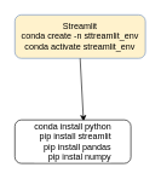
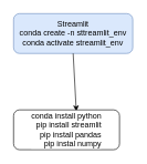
  <mxCell id="0" />
  <mxCell id="1" parent="0" />
- <mxCell id="2" value="Streamlit&lt;br&gt;conda create -n sttreamlit_env&lt;br&gt;conda activate streamlit_env" style="rounded=1;whiteSpace=wrap;html=1;fillColor=#fff2cc;strokeColor=#6c8ebf;" vertex="1" parent="1"><mxGeometry x="20" y="20" width="180" height="60" as="geometry" /></mxCell>
+ <mxCell id="2" value="Streamlit&lt;br&gt;conda create -n sttreamlit_env&lt;br&gt;conda activate streamlit_env" style="rounded=1;whiteSpace=wrap;html=1;fillColor=#dae8fc;strokeColor=#6c8ebf;" vertex="1" parent="1"><mxGeometry x="20" y="20" width="180" height="60" as="geometry" /></mxCell>
  <mxCell id="3" value="" style="endArrow=classic;html=1;entryX=0.592;entryY=0.033;entryDx=0;entryDy=0;entryPerimeter=0;" edge="1" parent="1" target="4"><mxGeometry width="50" height="50" relative="1" as="geometry"><mxPoint x="110" y="80" as="sourcePoint" /><mxPoint x="127.04" y="171.98" as="targetPoint" /></mxGeometry></mxCell>
  <mxCell id="4" value="&lt;div style=&quot;border-color: var(--border-color); text-align: right;&quot;&gt;&lt;span style=&quot;border-color: var(--border-color);&quot;&gt;conda install python&lt;/span&gt;&lt;/div&gt;&lt;div style=&quot;border-color: var(--border-color); text-align: right;&quot;&gt;&lt;span style=&quot;border-color: var(--border-color);&quot;&gt;pip install streamlit&lt;/span&gt;&lt;/div&gt;&lt;div style=&quot;border-color: var(--border-color); text-align: right;&quot;&gt;&lt;span style=&quot;border-color: var(--border-color);&quot;&gt;pip install pandas&lt;/span&gt;&lt;/div&gt;&lt;div style=&quot;border-color: var(--border-color); text-align: right;&quot;&gt;&lt;span style=&quot;border-color: var(--border-color);&quot;&gt;pip instal numpy&lt;/span&gt;&lt;/div&gt;" style="rounded=1;whiteSpace=wrap;html=1;labelBackgroundColor=#FFFFFF;" vertex="1" parent="1"><mxGeometry x="20" y="165" width="160" height="60" as="geometry" /></mxCell>
